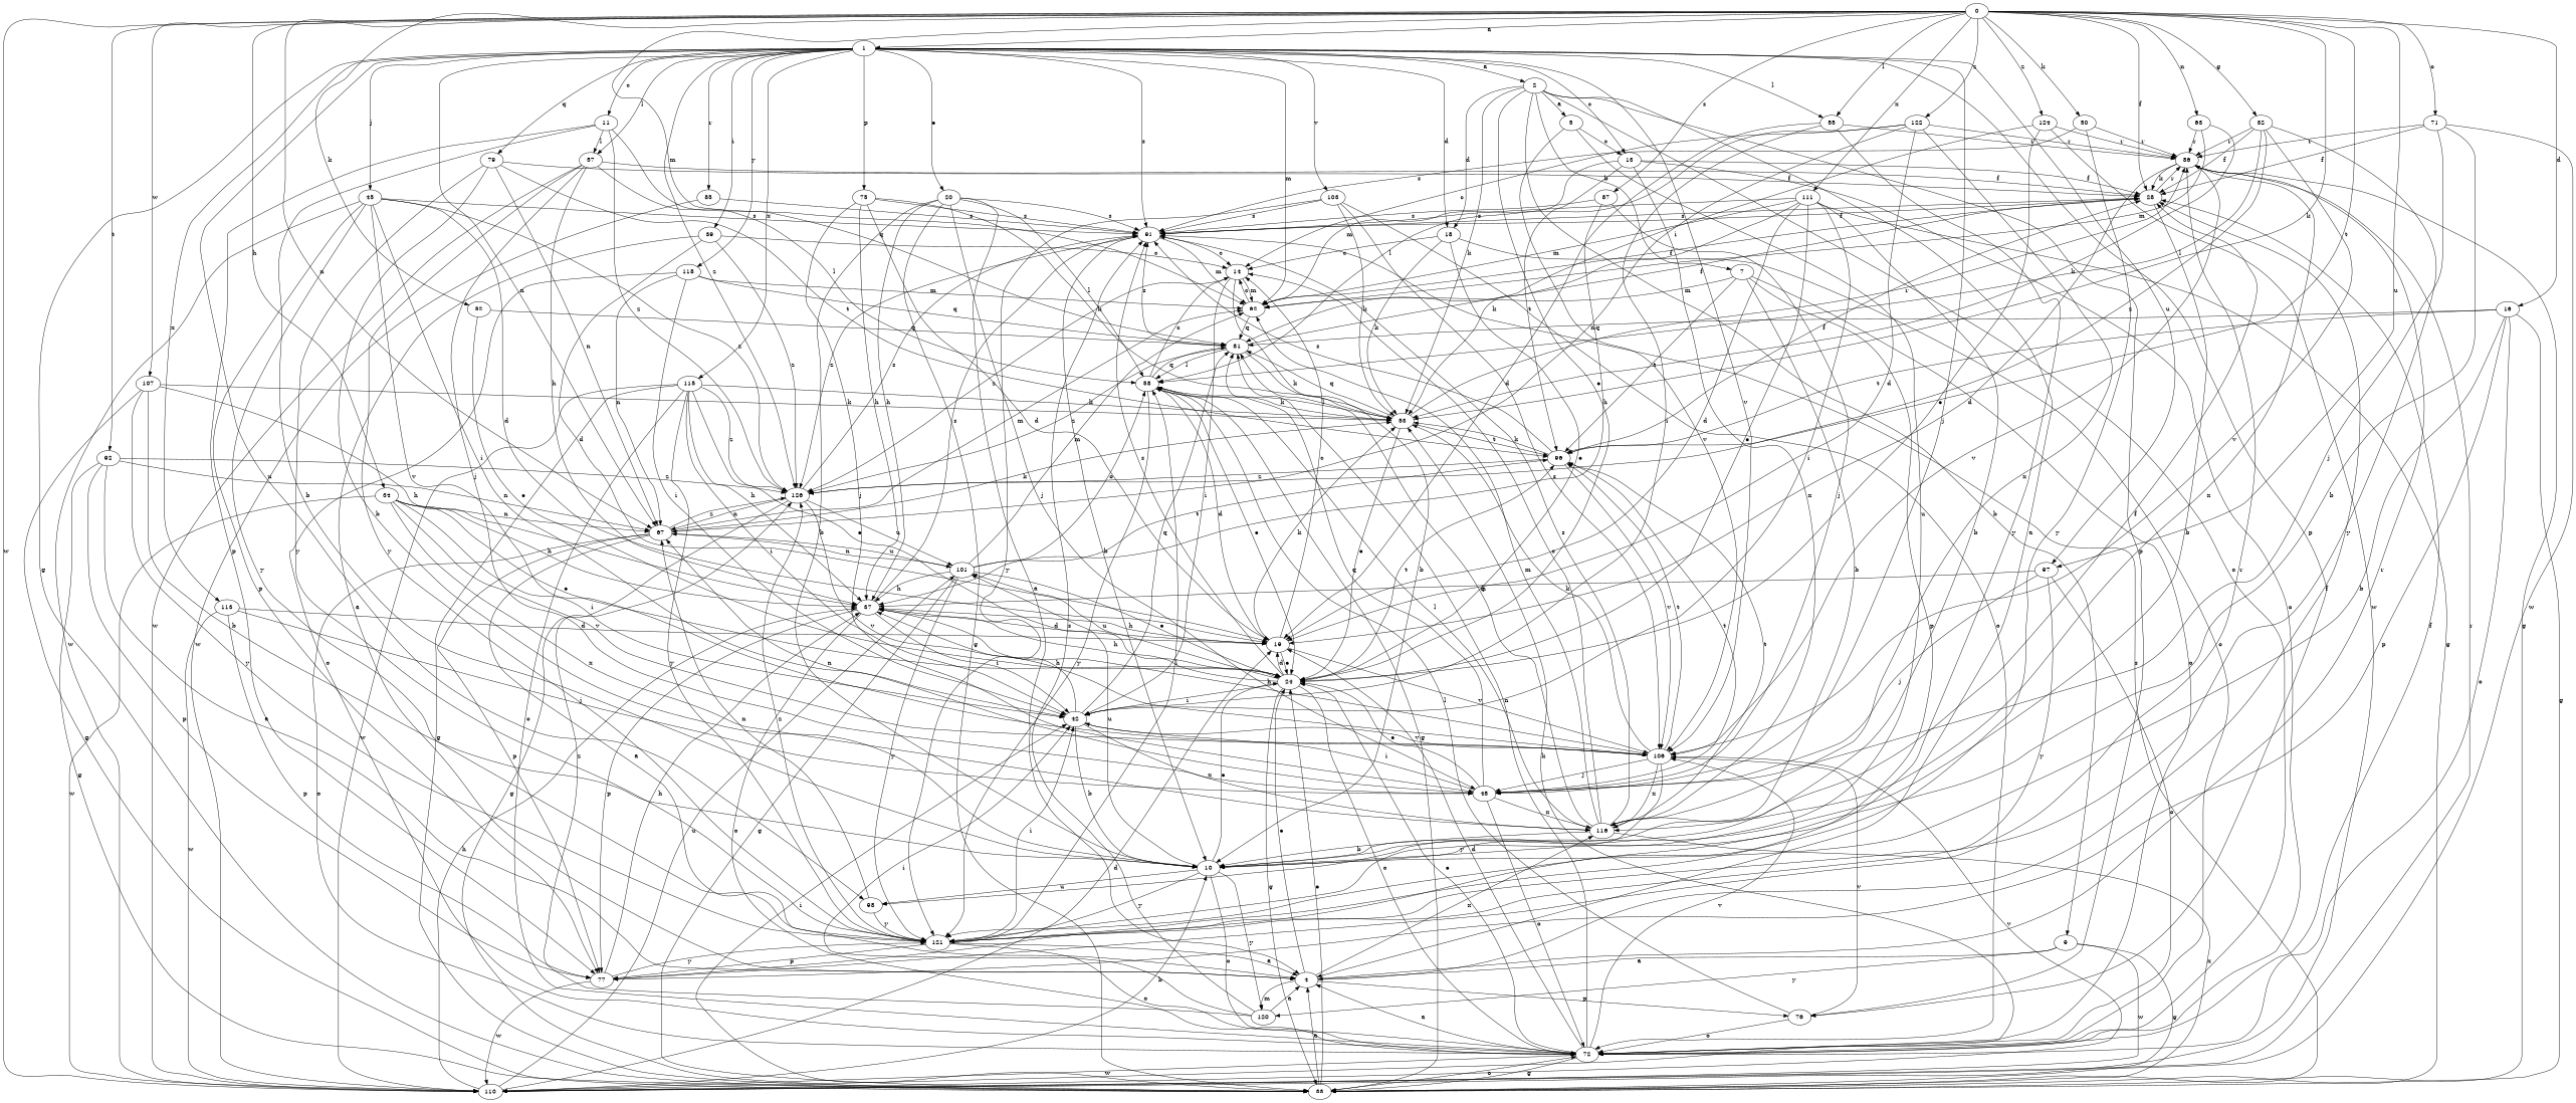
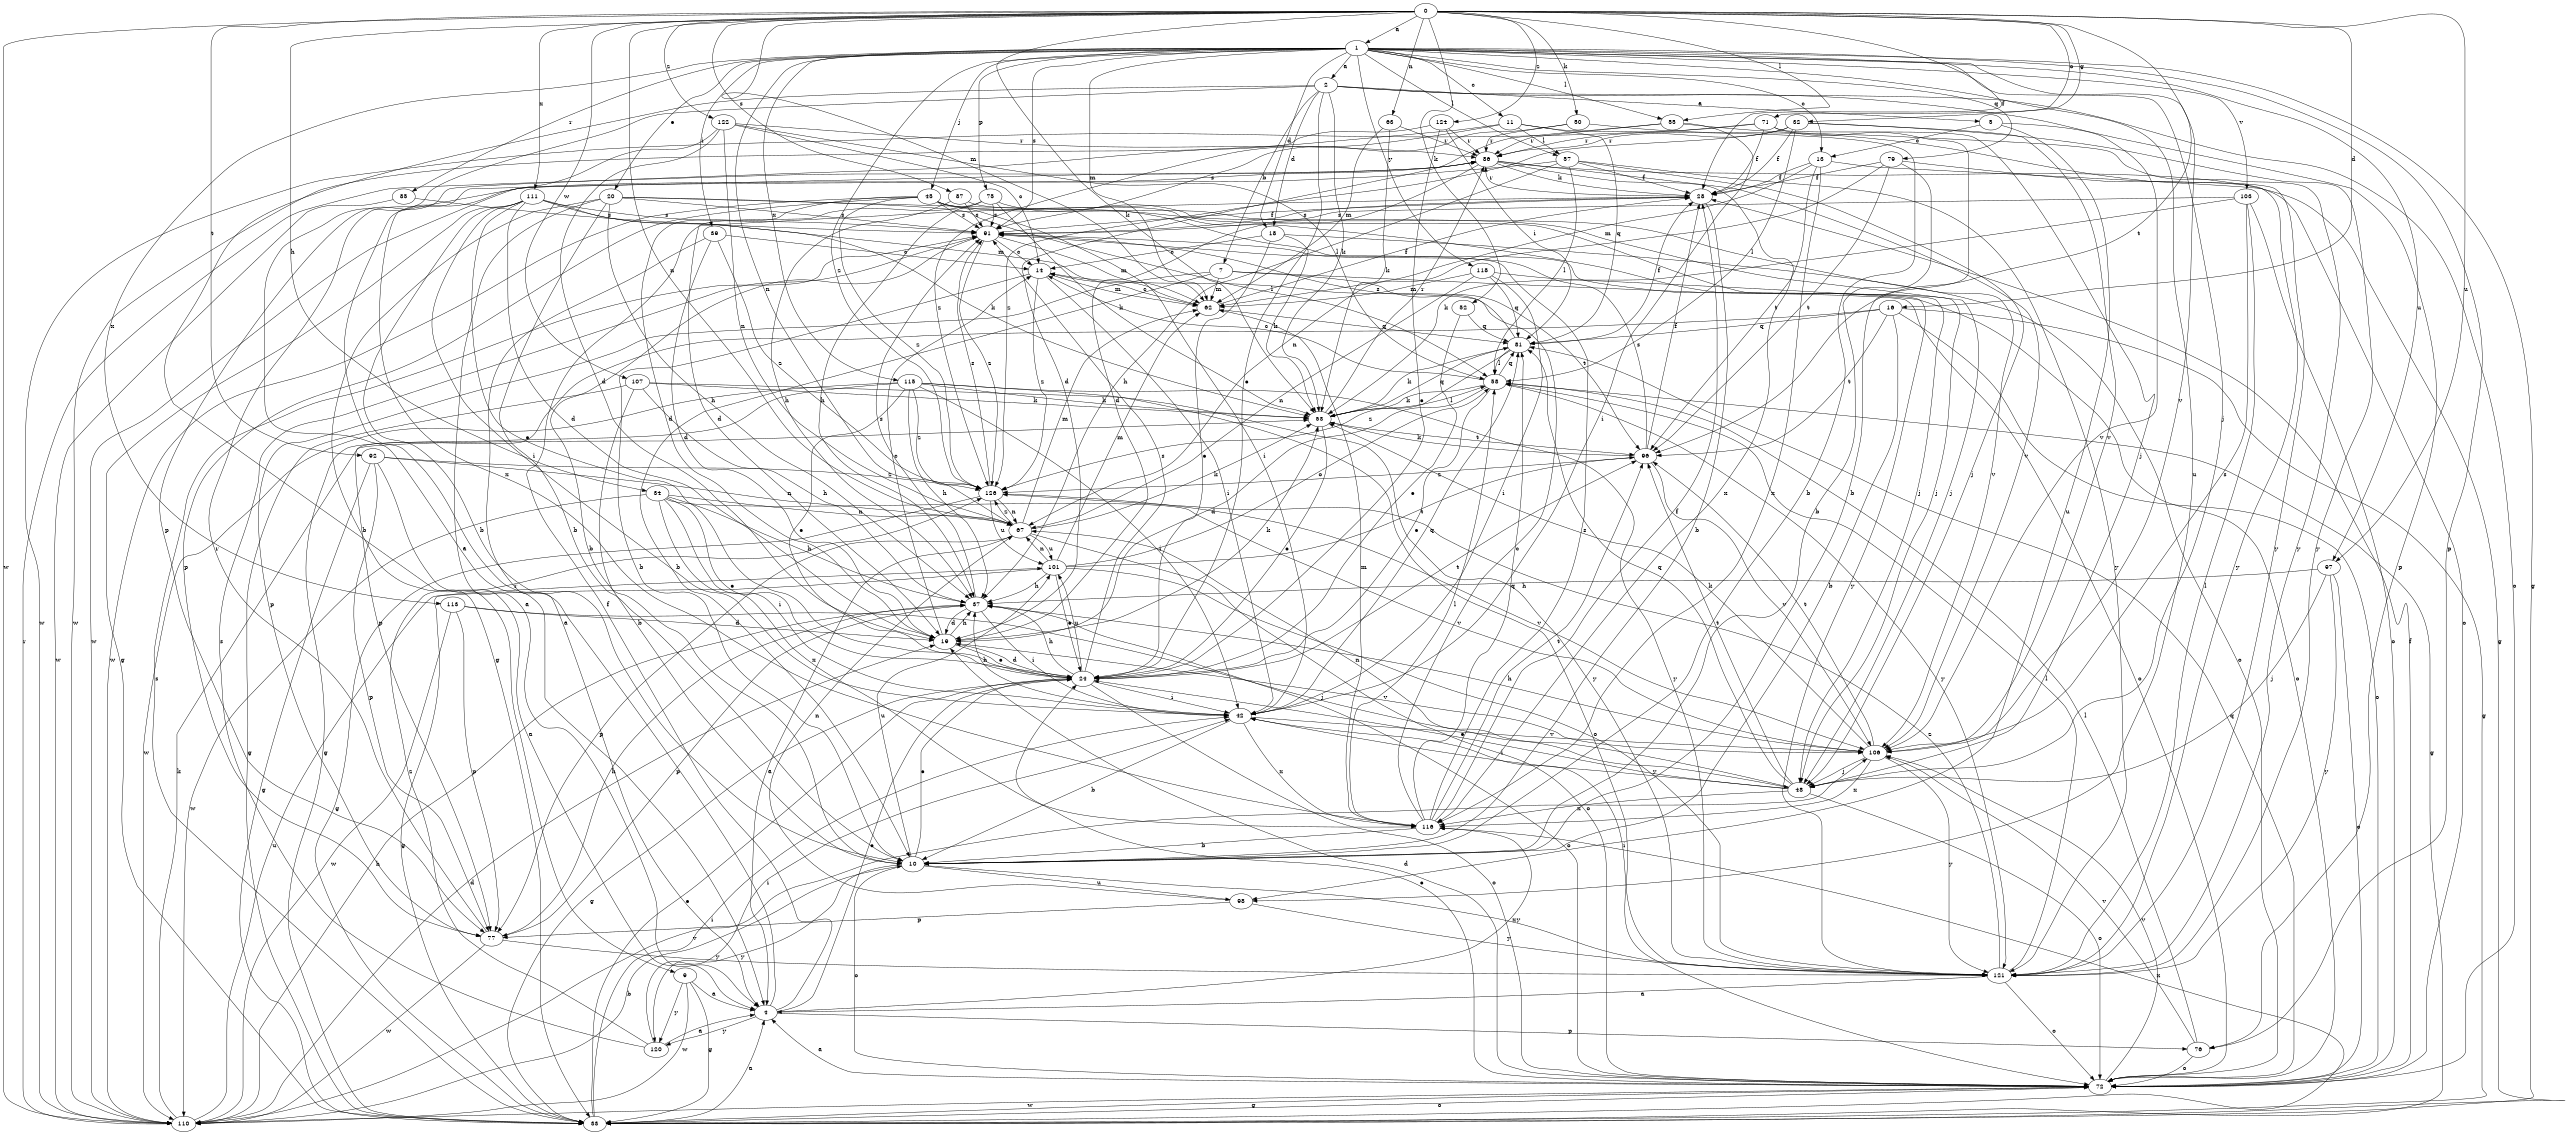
  strict digraph {
    0
    1
    16
    28
    32
    34
    50
    52
    53
    55
    62
    63
    67
    71
    87
    92
    96
    97
    107
    110
    111
    122
    124
    2
    11
    13
    18
    20
    33
    39
    45
    48
    57
    75
    76
    79
    85
    91
    98
    103
    106
    113
    115
    118
    126
    72
    10
    77
    81
    86
    121
    58
    24
    116
    42
    37
    19
    14
    4
    101
    5
    7
    9
    120
    0 -> 1 [label=a]
    0 -> 16 [label=d]
    0 -> 28 [label=f]
    0 -> 32 [label=g]
    0 -> 34 [label=h]
    0 -> 50 [label=k]
    0 -> 52 [label=k]
    0 -> 53 [label=k]
    0 -> 55 [label=l]
    0 -> 62 [label=m]
    0 -> 63 [label=n]
    0 -> 67 [label=n]
    0 -> 71 [label=o]
    0 -> 87 [label=s]
    0 -> 92 [label=t]
    0 -> 96 [label=t]
    0 -> 97 [label=u]
    0 -> 107 [label=w]
    0 -> 110 [label=w]
    0 -> 111 [label=x]
    0 -> 122 [label=z]
    0 -> 124 [label=z]
    1 -> 55 [label=l]
    1 -> 62 [label=m]
    1 -> 67 [label=n]
    1 -> 97 [label=u]
    1 -> 2 [label=a]
    1 -> 11 [label=c]
    1 -> 13 [label=c]
    1 -> 18 [label=d]
    1 -> 20 [label=e]
    1 -> 33 [label=g]
    1 -> 39 [label=i]
    1 -> 45 [label=j]
    1 -> 48 [label=j]
    1 -> 57 [label=l]
    1 -> 75 [label=p]
    1 -> 76 [label=p]
    1 -> 79 [label=q]
    1 -> 85 [label=r]
    1 -> 91 [label=s]
    1 -> 98 [label=u]
    1 -> 103 [label=v]
    1 -> 106 [label=v]
    1 -> 113 [label=x]
    1 -> 115 [label=x]
    1 -> 118 [label=y]
    1 -> 126 [label=z]
    16 -> 96 [label=t]
    16 -> 33 [label=g]
    16 -> 72 [label=o]
    16 -> 10 [label=b]
    16 -> 77 [label=p]
    16 -> 81 [label=q]
    28 -> 91 [label=s]
    28 -> 10 [label=b]
    28 -> 86 [label=r]
    32 -> 28 [label=f]
    32 -> 106 [label=v]
    32 -> 126 [label=z]
    32 -> 86 [label=r]
    32 -> 121 [label=y]
    32 -> 58 [label=l]
    34 -> 67 [label=n]
    34 -> 110 [label=w]
    34 -> 106 [label=v]
    34 -> 24 [label=e]
    34 -> 116 [label=x]
    34 -> 42 [label=i]
    34 -> 37 [label=h]
    50 -> 91 [label=s]
    50 -> 86 [label=r]
    50 -> 121 [label=y]
    52 -> 81 [label=q]
    52 -> 24 [label=e]
    53 -> 96 [label=t]
    53 -> 81 [label=q]
    53 -> 86 [label=r]
    53 -> 58 [label=l]
    53 -> 24 [label=e]
    55 -> 86 [label=r]
    55 -> 121 [label=y]
    55 -> 42 [label=i]
    55 -> 19 [label=d]
    62 -> 28 [label=f]
    62 -> 81 [label=q]
    62 -> 14 [label=c]
    63 -> 53 [label=k]
    63 -> 62 [label=m]
    63 -> 86 [label=r]
    67 -> 53 [label=k]
    67 -> 62 [label=m]
    67 -> 126 [label=z]
    67 -> 72 [label=o]
    67 -> 77 [label=p]
    67 -> 4 [label=a]
    67 -> 101 [label=u]
    71 -> 28 [label=f]
    71 -> 110 [label=w]
    71 -> 48 [label=j]
    71 -> 10 [label=b]
    71 -> 86 [label=r]
    87 -> 48 [label=j]
    87 -> 91 [label=s]
    87 -> 37 [label=h]
    92 -> 67 [label=n]
    92 -> 33 [label=g]
    92 -> 126 [label=z]
    92 -> 77 [label=p]
    92 -> 4 [label=a]
    96 -> 28 [label=f]
    96 -> 53 [label=k]
    96 -> 91 [label=s]
    96 -> 106 [label=v]
    96 -> 126 [label=z]
    97 -> 48 [label=j]
    97 -> 72 [label=o]
    97 -> 121 [label=y]
    97 -> 37 [label=h]
    107 -> 53 [label=k]
    107 -> 33 [label=g]
    107 -> 10 [label=b]
    107 -> 121 [label=y]
    107 -> 37 [label=h]
    110 -> 53 [label=k]
    110 -> 106 [label=v]
    110 -> 10 [label=b]
    110 -> 86 [label=r]
    110 -> 37 [label=h]
    110 -> 19 [label=d]
    110 -> 101 [label=u]
    111 -> 53 [label=k]
    111 -> 62 [label=m]
    111 -> 33 [label=g]
    111 -> 91 [label=s]
    111 -> 10 [label=b]
    111 -> 24 [label=e]
    111 -> 42 [label=i]
    111 -> 19 [label=d]
    122 -> 67 [label=n]
    122 -> 86 [label=r]
    122 -> 58 [label=l]
    122 -> 116 [label=x]
    122 -> 19 [label=d]
    122 -> 14 [label=c]
    124 -> 110 [label=w]
    124 -> 81 [label=i]
    124 -> 86 [label=r]
    124 -> 24 [label=e]
    2 -> 53 [label=k]
    2 -> 18 [label=d]
    2 -> 76 [label=p]
    2 -> 72 [label=o]
    2 -> 24 [label=e]
    2 -> 4 [label=a]
    2 -> 5 [label=a]
    2 -> 7 [label=b]
    2 -> 9 [label=b]
    11 -> 57 [label=l]
    11 -> 126 [label=z]
    11 -> 10 [label=b]
    11 -> 77 [label=p]
    11 -> 81 [label=q]
    13 -> 28 [label=f]
    13 -> 62 [label=m]
    13 -> 96 [label=t]
    13 -> 72 [label=o]
    13 -> 116 [label=x]
    18 -> 53 [label=k]
    18 -> 72 [label=o]
    18 -> 24 [label=e]
    18 -> 14 [label=c]
    20 -> 33 [label=g]
    20 -> 48 [label=j]
    20 -> 91 [label=s]
    20 -> 10 [label=b]
    20 -> 58 [label=l]
    20 -> 37 [label=h]
    20 -> 4 [label=a]
    33 -> 91 [label=s]
    33 -> 72 [label=o]
    33 -> 24 [label=e]
-   116 -> 33 [label=x]
+   33 -> 116 [label=x]
    33 -> 42 [label=i]
    33 -> 4 [label=a]
    39 -> 126 [label=z]
    39 -> 19 [label=d]
    39 -> 14 [label=c]
    39 -> 4 [label=a]
    45 -> 110 [label=w]
    45 -> 91 [label=s]
    45 -> 106 [label=v]
    45 -> 126 [label=z]
    45 -> 77 [label=p]
    45 -> 121 [label=y]
    45 -> 42 [label=i]
    45 -> 19 [label=d]
    48 -> 67 [label=n]
    48 -> 96 [label=t]
    48 -> 72 [label=o]
    48 -> 81 [label=q]
    48 -> 24 [label=e]
    48 -> 116 [label=x]
    48 -> 42 [label=i]
    57 -> 28 [label=f]
    57 -> 110 [label=w]
    57 -> 48 [label=j]
    57 -> 121 [label=y]
    57 -> 58 [label=l]
    57 -> 37 [label=h]
    75 -> 53 [label=k]
    75 -> 48 [label=j]
    75 -> 91 [label=s]
    75 -> 37 [label=h]
    75 -> 19 [label=d]
    76 -> 106 [label=v]
    76 -> 72 [label=o]
    76 -> 58 [label=l]
    79 -> 28 [label=f]
    79 -> 67 [label=n]
    79 -> 96 [label=t]
    79 -> 10 [label=b]
    79 -> 121 [label=y]
    85 -> 110 [label=w]
    85 -> 91 [label=s]
    91 -> 28 [label=f]
    91 -> 62 [label=m]
    91 -> 126 [label=z]
    91 -> 10 [label=b]
    91 -> 14 [label=c]
    98 -> 67 [label=n]
    98 -> 121 [label=y]
    103 -> 53 [label=k]
    103 -> 91 [label=s]
    103 -> 106 [label=s]
    103 -> 72 [label=o]
-   103 -> 121 [label=y]
+   103 -> 121 [label=l]
    106 -> 53 [label=k]
    106 -> 96 [label=t]
    106 -> 48 [label=j]
    106 -> 121 [label=y]
    106 -> 116 [label=x]
    106 -> 37 [label=h]
    113 -> 110 [label=w]
    113 -> 48 [label=j]
    113 -> 77 [label=p]
    113 -> 19 [label=d]
    115 -> 53 [label=k]
    115 -> 110 [label=w]
    115 -> 33 [label=g]
    115 -> 126 [label=z]
    115 -> 72 [label=o]
    115 -> 121 [label=y]
    115 -> 24 [label=e]
    115 -> 42 [label=i]
    115 -> 37 [label=h]
    118 -> 62 [label=m]
    118 -> 67 [label=n]
    118 -> 72 [label=o]
    118 -> 81 [label=q]
    118 -> 42 [label=i]
    126 -> 67 [label=n]
    126 -> 33 [label=g]
    126 -> 91 [label=s]
    126 -> 106 [label=v]
    126 -> 101 [label=u]
    72 -> 28 [label=f]
    72 -> 110 [label=w]
    72 -> 33 [label=g]
    72 -> 106 [label=v]
-   72 -> 81 [label=n]
+   72 -> 81 [label=q]
    72 -> 24 [label=e]
    72 -> 19 [label=d]
    72 -> 4 [label=a]
    10 -> 98 [label=u]
    10 -> 72 [label=o]
    10 -> 121 [label=y]
    10 -> 24 [label=e]
    10 -> 101 [label=u]
    10 -> 120 [label=y]
    77 -> 110 [label=w]
    77 -> 86 [label=r]
    77 -> 121 [label=y]
    77 -> 37 [label=h]
    81 -> 28 [label=f]
    81 -> 53 [label=k]
    81 -> 91 [label=s]
    81 -> 126 [label=z]
    81 -> 58 [label=l]
    86 -> 28 [label=k]
    86 -> 33 [label=g]
    86 -> 106 [label=v]
    86 -> 116 [label=x]
    86 -> 19 [label=d]
    121 -> 126 [label=z]
    121 -> 72 [label=o]
-   121 -> 77 [label=p]
+   98 -> 77 [label=p]
    121 -> 58 [label=l]
    121 -> 42 [label=i]
    121 -> 4 [label=a]
    58 -> 53 [label=k]
    58 -> 33 [label=g]
    58 -> 81 [label=q]
    58 -> 121 [label=y]
    58 -> 24 [label=e]
    58 -> 19 [label=d]
    58 -> 14 [label=c]
    24 -> 96 [label=t]
    24 -> 33 [label=g]
    24 -> 91 [label=s]
    24 -> 72 [label=o]
    24 -> 42 [label=i]
    24 -> 37 [label=h]
    24 -> 19 [label=d]
    24 -> 101 [label=u]
    116 -> 28 [label=f]
    116 -> 62 [label=m]
    116 -> 96 [label=t]
    116 -> 91 [label=s]
    116 -> 10 [label=b]
    116 -> 81 [label=q]
    116 -> 58 [label=l]
    116 -> 14 [label=c]
    42 -> 106 [label=v]
    42 -> 10 [label=b]
    42 -> 81 [label=q]
    42 -> 116 [label=x]
    42 -> 37 [label=h]
    37 -> 91 [label=s]
    37 -> 72 [label=o]
    37 -> 77 [label=p]
    37 -> 42 [label=i]
    37 -> 19 [label=d]
    19 -> 53 [label=k]
    19 -> 106 [label=v]
    19 -> 24 [label=e]
    19 -> 37 [label=h]
    19 -> 14 [label=c]
    14 -> 62 [label=m]
    14 -> 126 [label=z]
    14 -> 10 [label=b]
    14 -> 42 [label=i]
    4 -> 28 [label=f]
    4 -> 76 [label=p]
    4 -> 86 [label=r]
    4 -> 24 [label=e]
    4 -> 116 [label=x]
-   4 -> 120 [label=m]
+   4 -> 120 [label=y]
    101 -> 62 [label=m]
    101 -> 67 [label=n]
    101 -> 96 [label=t]
    101 -> 33 [label=g]
    101 -> 121 [label=y]
    101 -> 58 [label=o]
    101 -> 24 [label=e]
    101 -> 37 [label=h]
    5 -> 13 [label=c]
    5 -> 98 [label=u]
    5 -> 106 [label=v]
    7 -> 62 [label=m]
    7 -> 96 [label=t]
    7 -> 72 [label=o]
    7 -> 10 [label=b]
    7 -> 77 [label=p]
    9 -> 110 [label=w]
    9 -> 33 [label=g]
    9 -> 4 [label=a]
    9 -> 120 [label=y]
    120 -> 91 [label=s]
    120 -> 126 [label=z]
    120 -> 42 [label=i]
    120 -> 4 [label=a]
  }
